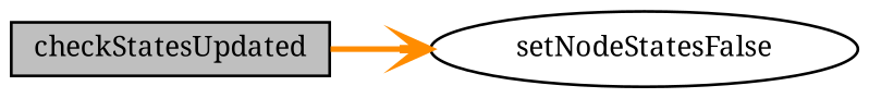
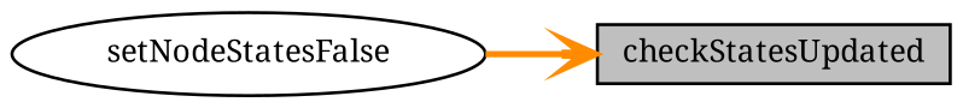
  digraph {
    rankdir=LR
    fontname="Noto Serif"
    node [color=black fontname="Noto Serif" fontsize=10 style=filled]
    n1 [fillcolor=grey75 fontcolor=black height=0.2 label=checkStatesUpdated shape=box width=0.4]
    n2 [fillcolor=white height=0.2 label=setNodeStatesFalse shape=ellipse width=0.4]
-   n1 -> n2 [color=darkorange fontname="Noto Serif" fontsize=10 labelfontname=FreeSans labelfontsize=10 style=bold arrowhead=vee]
+   n2 -> n1 [color=darkorange fontname="Noto Serif" fontsize=10 labelfontname=FreeSans labelfontsize=10 style=bold arrowhead=vee]
  }
